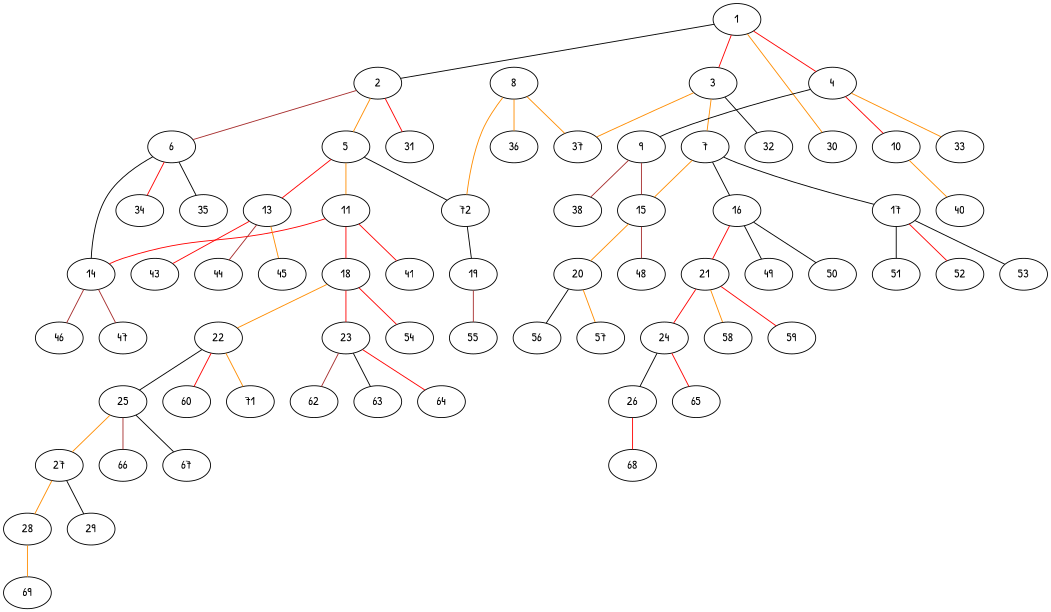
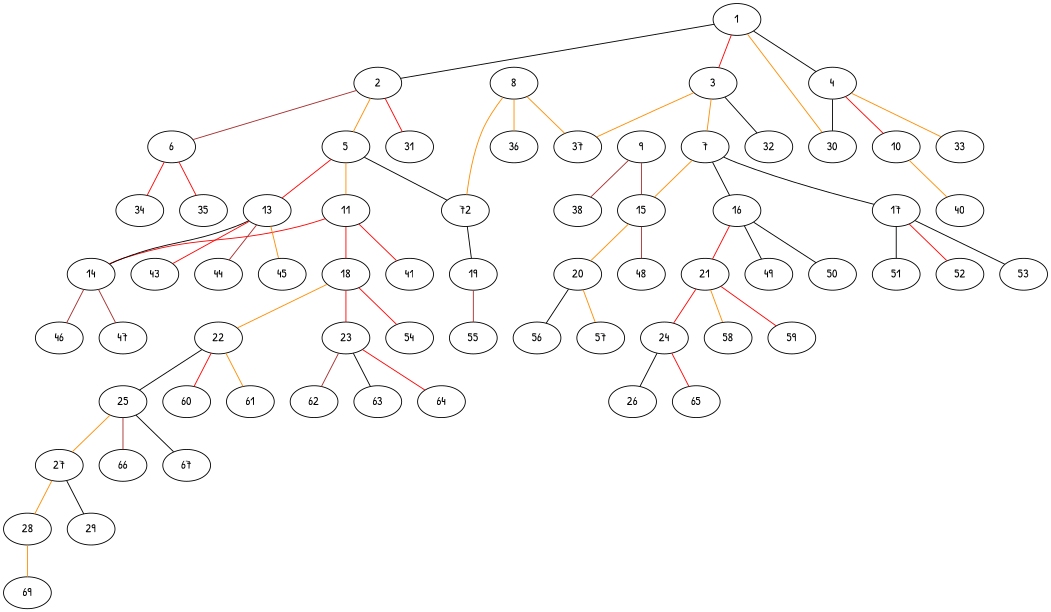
  graph {
    fontname="Patrick Hand"
    node [chem=H fontname="Patrick Hand"]
    edge [color=red fontname="Patrick Hand" valence=1]
    1 [chem=C]
    2 [chem=C]
    3 [chem=C]
    4 [chem=C]
    30
    5 [chem=C]
    6 [chem=C]
    31
    7 [chem=C]
    32
    37
    9 [chem=C]
    10 [chem=O]
    33
    11 [chem=C]
    n16 [chem=C label=72]
    13 [chem=C]
    14 [chem=C]
    34
    35
    15 [chem=C]
    16 [chem=C]
    17 [chem=C]
    8 [chem=C]
    36
    38
    40
    18 [chem=C]
    41
    19 [chem=O]
    43
    44
    45
    46
    47
    20 [chem=C]
    48
    21 [chem=C]
    49
    50
    51
    52
    53
    22 [chem=C]
    23 [chem=C]
    54
    55
    56
    57
    24 [chem=C]
    58
    59
    25 [chem=C]
    60
-   61 [label=71]
+   61
    62
    63
    64
    26 [chem=O]
    65
    27 [chem=C]
    66
    67
-   68
    28 [chem=O]
    29 [chem=O]
    69
    1 -- 2 [color=black]
    1 -- 3
-   1 -- 4
+   1 -- 4 [color=black]
    1 -- 30 [color=darkorange]
    2 -- 5 [color=darkorange]
    2 -- 6 [color=brown]
    2 -- 31
    3 -- 7 [color=darkorange]
    3 -- 32 [color=black]
    3 -- 37 [color=darkorange]
-   4 -- 9 [color=black]
+   4 -- 30 [color=black]
    4 -- 10
    4 -- 33 [color=darkorange]
    5 -- 11 [color=darkorange]
    5 -- n16 [color=black]
    5 -- 13
-   6 -- 14 [color=black]
+   13 -- 14 [color=black]
    6 -- 34
-   6 -- 35 [color=black]
+   6 -- 35
    7 -- 15 [color=darkorange]
    7 -- 16 [color=black]
    7 -- 17 [color=black]
    9 -- 15 [color=brown]
    9 -- 38 [color=brown]
    10 -- 40 [color=darkorange]
    11 -- 14
    11 -- 18
    11 -- 41
    n16 -- 19 [color=black]
    13 -- 43
    13 -- 44 [color=brown]
    13 -- 45 [color=darkorange]
    14 -- 46 [color=brown]
    14 -- 47 [color=brown]
    15 -- 20 [color=darkorange]
    15 -- 48 [color=brown]
    16 -- 21
    16 -- 49 [color=black]
    16 -- 50 [color=black]
    17 -- 51 [color=black]
    17 -- 52
    17 -- 53 [color=black]
    8 -- 37 [color=darkorange]
    8 -- n16 [color=darkorange]
    8 -- 36 [color=darkorange]
    18 -- 22 [color=darkorange]
    18 -- 23
    18 -- 54
    19 -- 55 [color=brown]
    20 -- 56 [color=black]
    20 -- 57 [color=darkorange]
    21 -- 24
    21 -- 58 [color=darkorange]
    21 -- 59
    22 -- 25 [color=black]
    22 -- 60
    22 -- 61 [color=darkorange]
    23 -- 62 [color=brown]
    23 -- 63 [color=black]
    23 -- 64
    24 -- 26 [color=black]
    24 -- 65
    25 -- 27 [color=darkorange]
    25 -- 66 [color=brown]
    25 -- 67 [color=black]
-   26 -- 68
    27 -- 28 [color=darkorange]
    27 -- 29 [color=black valence=2]
    28 -- 69 [color=darkorange]
  }
